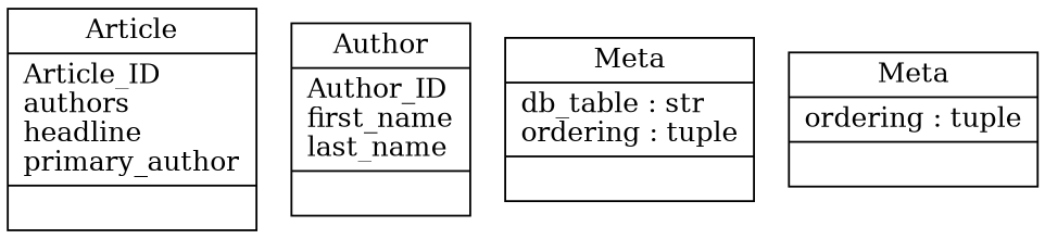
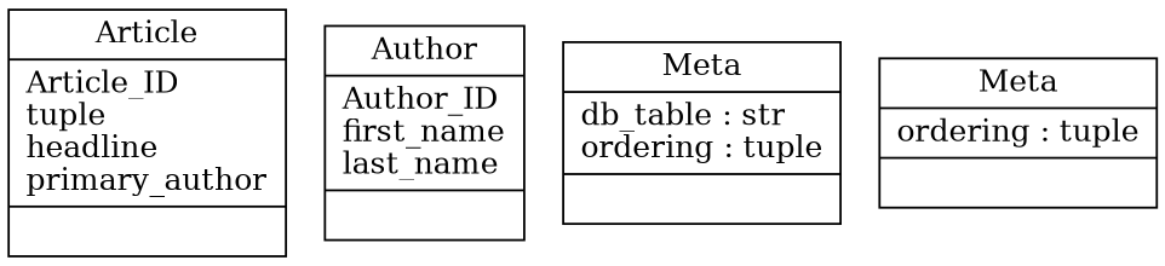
  digraph {
    rankdir=BT
    node [color=black fontcolor=black shape=record style=solid]
-   n1 [label=<{Article|Article_ID<br ALIGN="LEFT"/>authors<br ALIGN="LEFT"/>headline<br ALIGN="LEFT"/>primary_author<br ALIGN="LEFT"/>|}>]
+   n1 [label=<{Article|Article_ID<br ALIGN="LEFT"/>tuple<br ALIGN="LEFT"/>headline<br ALIGN="LEFT"/>primary_author<br ALIGN="LEFT"/>|}>]
    n2 [label=<{Author|Author_ID<br ALIGN="LEFT"/>first_name<br ALIGN="LEFT"/>last_name<br ALIGN="LEFT"/>|}>]
    n3 [label=<{Meta|db_table : str<br ALIGN="LEFT"/>ordering : tuple<br ALIGN="LEFT"/>|}>]
    n4 [label=<{Meta|ordering : tuple<br ALIGN="LEFT"/>|}>]
  }
